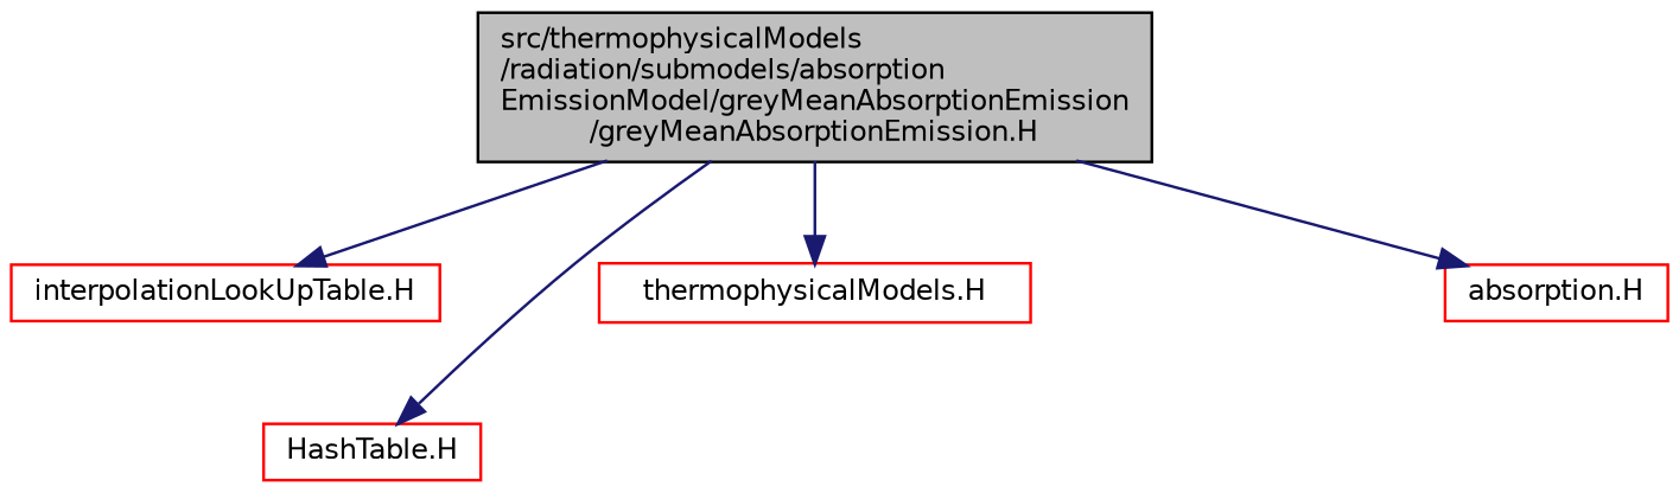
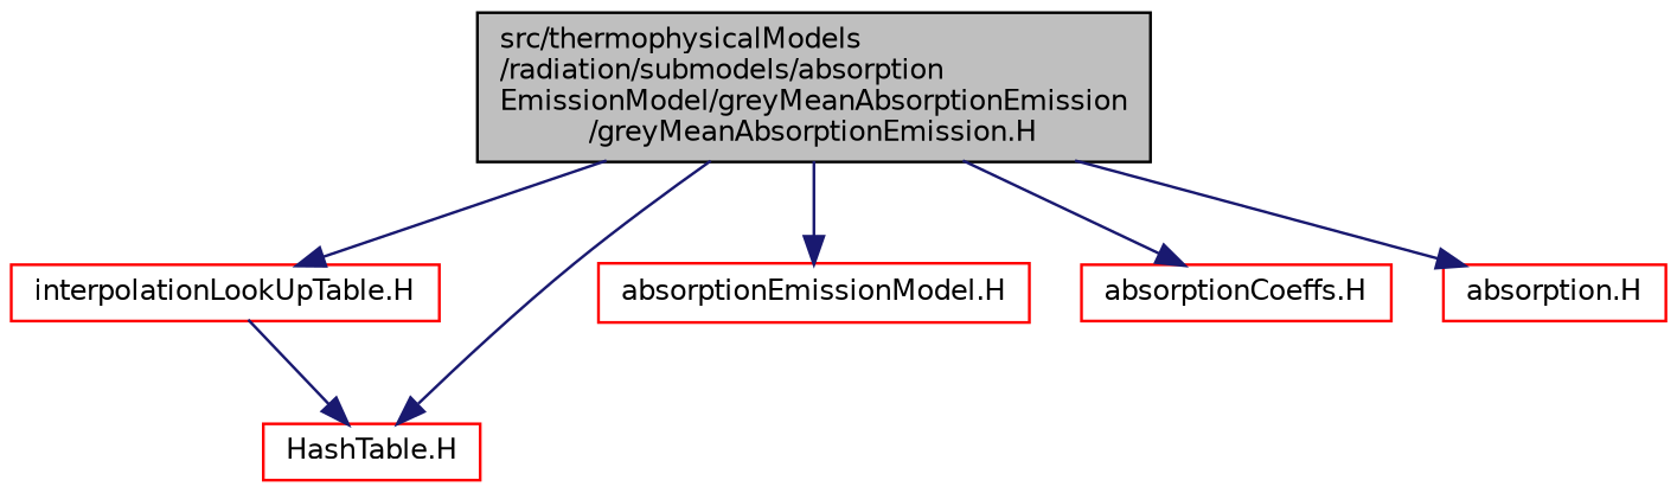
  digraph {
    node [color=red fontname=Helvetica fontsize=10 shape=record]
    edge [color=midnightblue fontname=Helvetica fontsize=10 labelfontname=Helvetica labelfontsize=10 style=solid]
    n1 [color=black fillcolor=grey75 fontcolor=black height=0.2 label="src/thermophysicalModels\l/radiation/submodels/absorption\lEmissionModel/greyMeanAbsorptionEmission\l/greyMeanAbsorptionEmission.H" style=filled width=0.4]
    n2 [height=0.2 label="interpolationLookUpTable.H" width=0.4]
    n3 [height=0.2 label="HashTable.H" width=0.4]
-   n4 [height=0.2 label="thermophysicalModels.H" width=0.4]
+   n4 [height=0.2 label="absorptionEmissionModel.H" width=0.4]
+   n5 [height=0.2 label="absorptionCoeffs.H" width=0.4]
    n6 [height=0.2 label="absorption.H" width=0.4]
    n1 -> n2
    n1 -> n3
    n1 -> n4
+   n1 -> n5
    n1 -> n6
+   n2 -> n3
  }
